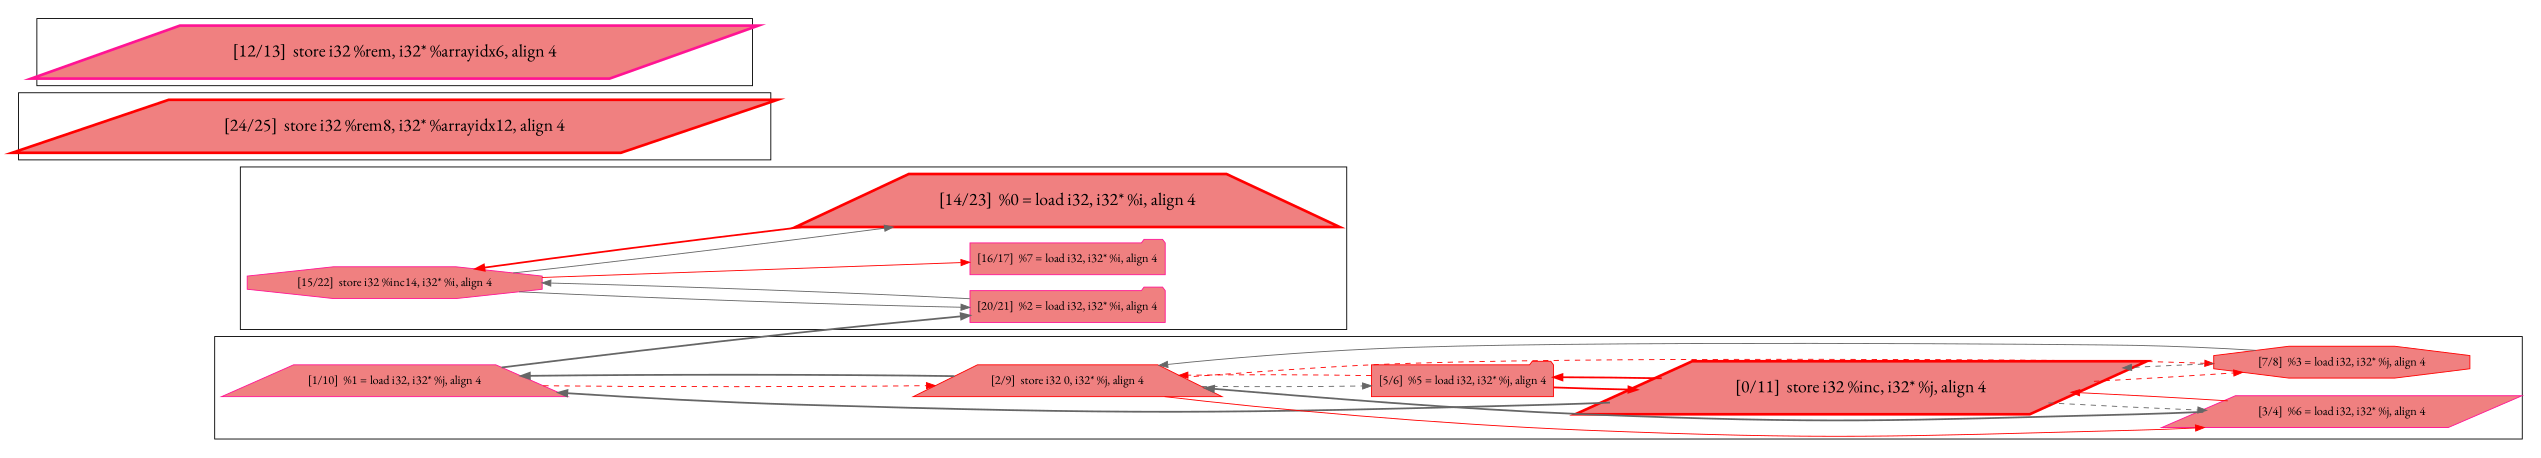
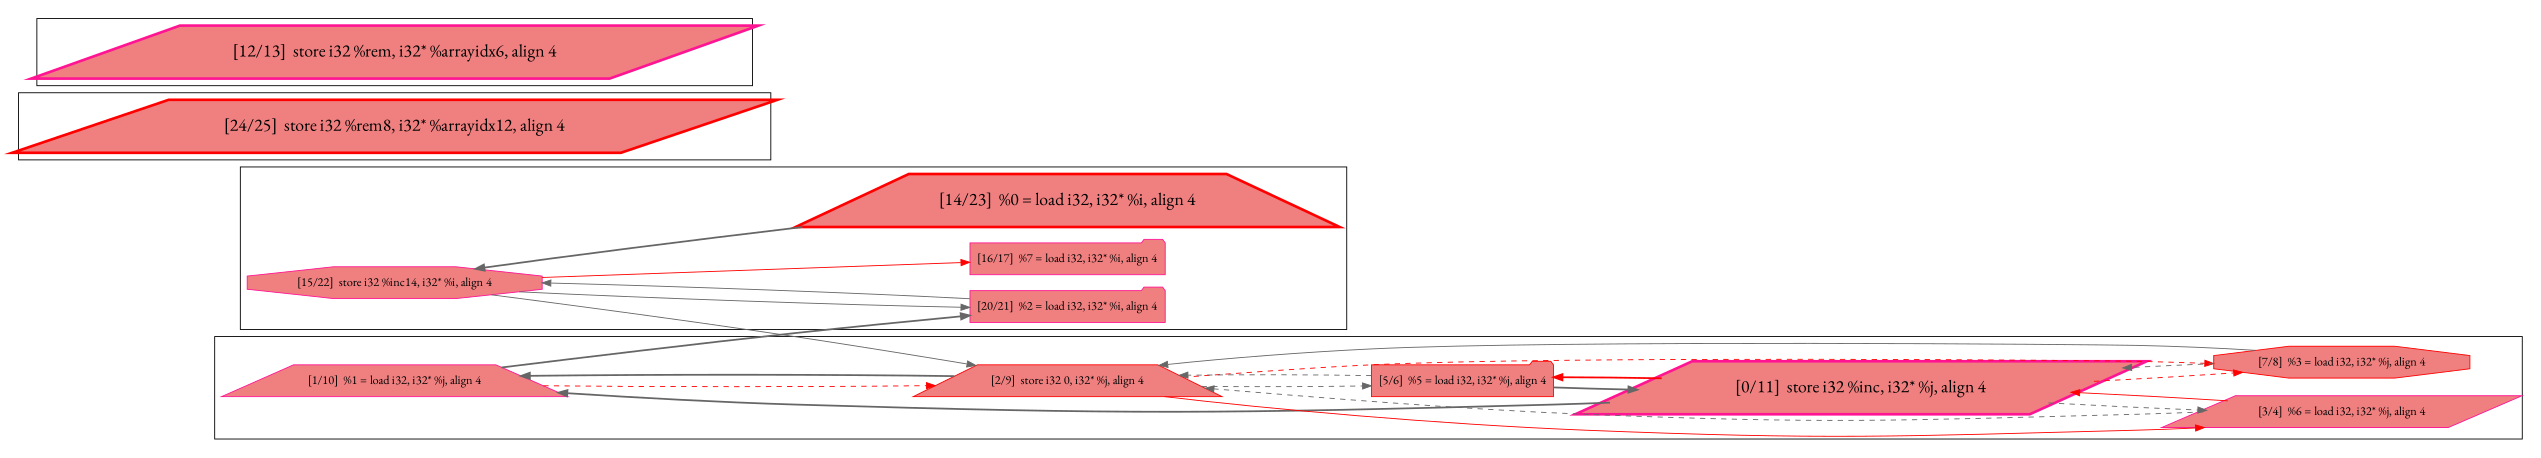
  digraph {
    fontname="EB Garamond"
    rankdir=LR
    node [color=deeppink fillcolor=lightcoral fontname="EB Garamond" shape=parallelogram style=filled]
    edge [color=gray40 fontname="EB Garamond" style=solid]
    n1 [label="[15/22]  store i32 %inc14, i32* %i, align 4" shape=octagon]
    n2 [color=red fontsize=20 label="[14/23]  %0 = load i32, i32* %i, align 4" penwidth=3.0 shape=trapezium]
    n3 [label="[20/21]  %2 = load i32, i32* %i, align 4" shape=folder]
    n4 [label="[16/17]  %7 = load i32, i32* %i, align 4" shape=folder]
    n5 [color=red fontsize=20 label="[24/25]  store i32 %rem8, i32* %arrayidx12, align 4" penwidth=3.0]
    n6 [label="[1/10]  %1 = load i32, i32* %j, align 4" shape=trapezium]
-   n7 [color=red fontsize=20 label="[0/11]  store i32 %inc, i32* %j, align 4" penwidth=3.0]
+   n7 [fontsize=20 label="[0/11]  store i32 %inc, i32* %j, align 4" penwidth=3.0]
    n8 [color=red label="[2/9]  store i32 0, i32* %j, align 4" shape=trapezium]
    n9 [label="[3/4]  %6 = load i32, i32* %j, align 4"]
    n10 [color=red label="[7/8]  %3 = load i32, i32* %j, align 4" shape=octagon]
    n11 [color=red label="[5/6]  %5 = load i32, i32* %j, align 4" shape=folder]
    n12 [fontsize=20 label="[12/13]  store i32 %rem, i32* %arrayidx6, align 4" penwidth=3.0]
    subgraph cluster_1 {
      n1
      n2
      n3
      n4
    }
    subgraph cluster_2 {
      n5
    }
    subgraph cluster_3 {
      n6
      n7
      n8
      n9
      n10
      n11
    }
    subgraph cluster_4 {
      n12
    }
-   n1 -> n2
+   n1 -> n8
    n1 -> n3
    n1 -> n4 [color=red]
-   n2 -> n1 [color=red style=bold]
+   n2 -> n1 [style=bold]
    n3 -> n1
    n6 -> n3 [style=bold]
    n6 -> n8 [color=red style=dashed]
    n7 -> n6 [style=bold]
    n7 -> n9 [style=dashed]
    n7 -> n10 [color=red style=dashed]
    n7 -> n11 [color=red style=bold]
    n8 -> n6 [style=bold]
    n8 -> n9 [color=red]
    n8 -> n10 [color=red style=dashed]
    n8 -> n11 [style=dashed]
    n9 -> n7 [color=red]
-   n9 -> n8 [style=bold]
+   n9 -> n8 [style=dashed]
    n10 -> n7 [style=dashed]
    n10 -> n8
-   n11 -> n7 [color=red style=bold]
-   n11 -> n8 [color=red style=dashed]
+   n11 -> n7 [style=bold]
+   n11 -> n8 [style=dashed]
  }
